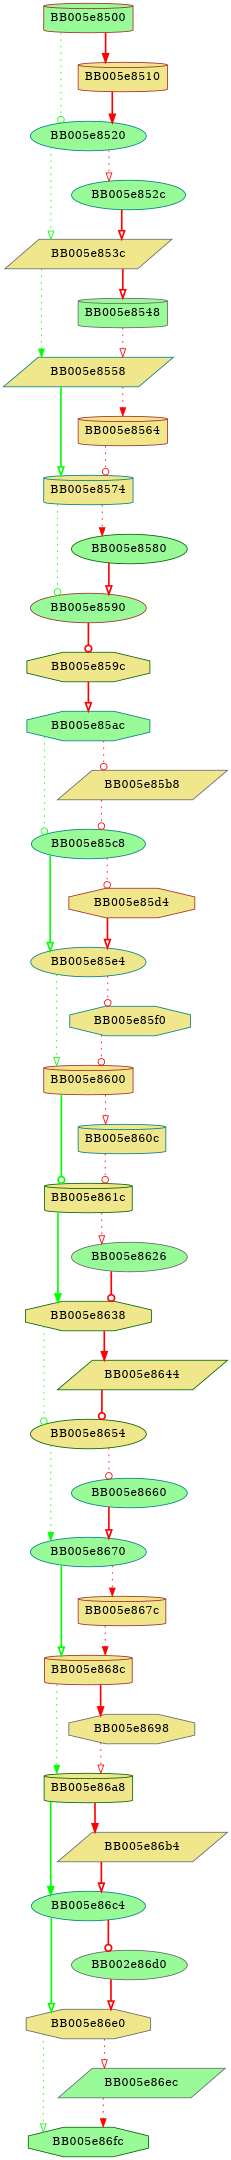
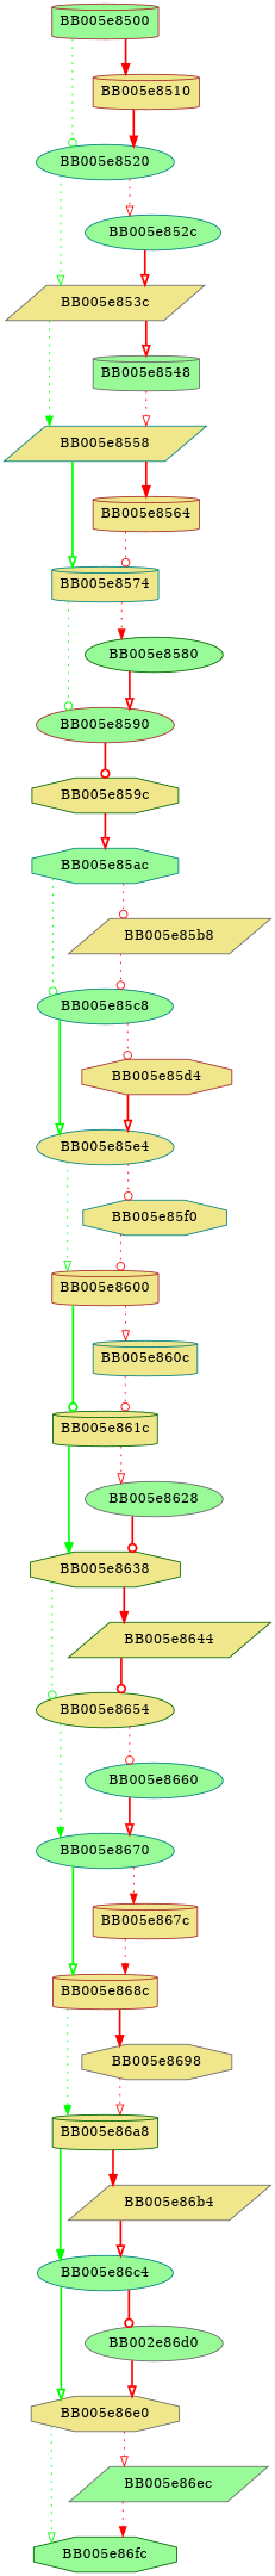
  digraph {
    splines=ortho
    node [color=teal fillcolor=khaki shape=ellipse style=filled]
    edge [arrowhead=onormal color=red style=dotted]
    BB005e8500 [color=brown fillcolor=palegreen shape=cylinder]
    BB005e8520 [fillcolor=palegreen]
    BB005e8510 [color=brown shape=cylinder]
    BB005e853c [color=gray40 shape=parallelogram]
    BB005e852c [fillcolor=palegreen]
    BB005e8558 [shape=parallelogram]
    BB005e8548 [color=gray40 fillcolor=palegreen shape=cylinder]
    BB005e8574 [shape=cylinder]
    BB005e8564 [color=brown shape=cylinder]
    BB005e8590 [color=brown fillcolor=palegreen]
    BB005e8580 [color=darkgreen fillcolor=palegreen]
    BB005e859c [color=darkgreen shape=octagon]
    BB005e85ac [fillcolor=palegreen shape=octagon]
    BB005e85c8 [fillcolor=palegreen]
    BB005e85b8 [color=gray40 shape=parallelogram]
    BB005e85e4
    BB005e85d4 [color=brown shape=octagon]
    BB005e8600 [color=brown shape=cylinder]
    BB005e85f0 [shape=octagon]
    BB005e861c [color=darkgreen shape=cylinder]
    BB005e860c [shape=cylinder]
    BB005e8638 [color=darkgreen shape=octagon]
-   BB005e8628 [color=gray40 fillcolor=palegreen label=BB005e8626]
+   BB005e8628 [color=gray40 fillcolor=palegreen]
    BB005e8654 [color=darkgreen]
    BB005e8644 [color=darkgreen shape=parallelogram]
    BB005e8670 [fillcolor=palegreen]
    BB005e8660 [fillcolor=palegreen]
    BB005e868c [color=brown shape=cylinder]
    BB005e867c [color=brown shape=cylinder]
    BB005e86a8 [color=darkgreen shape=cylinder]
    BB005e8698 [color=gray40 shape=octagon]
    BB005e86c4 [fillcolor=palegreen]
    BB005e86b4 [color=gray40 shape=parallelogram]
    BB005e86e0 [color=gray40 shape=octagon]
    n35 [color=gray40 fillcolor=palegreen label=BB002e86d0]
    BB005e86fc [color=darkgreen fillcolor=palegreen shape=octagon]
    BB005e86ec [color=gray40 fillcolor=palegreen shape=parallelogram]
    BB005e8500 -> BB005e8520 [arrowhead=odot color=green]
    BB005e8500 -> BB005e8510 [arrowhead=normal style=bold]
    BB005e8520 -> BB005e853c [color=green]
    BB005e8520 -> BB005e852c
    BB005e8510 -> BB005e8520 [arrowhead=normal style=bold]
    BB005e853c -> BB005e8558 [arrowhead=normal color=green]
    BB005e853c -> BB005e8548 [style=bold]
    BB005e852c -> BB005e853c [style=bold]
    BB005e8558 -> BB005e8574 [color=green style=bold]
-   BB005e8558 -> BB005e8564 [arrowhead=normal]
+   BB005e8558 -> BB005e8564 [arrowhead=normal style=bold]
    BB005e8548 -> BB005e8558
    BB005e8574 -> BB005e8590 [arrowhead=odot color=green]
    BB005e8574 -> BB005e8580 [arrowhead=normal]
    BB005e8564 -> BB005e8574 [arrowhead=odot]
    BB005e8590 -> BB005e859c [arrowhead=odot style=bold]
    BB005e8580 -> BB005e8590 [style=bold]
    BB005e859c -> BB005e85ac [style=bold]
    BB005e85ac -> BB005e85c8 [arrowhead=odot color=green]
    BB005e85ac -> BB005e85b8 [arrowhead=odot]
    BB005e85c8 -> BB005e85e4 [color=green style=bold]
    BB005e85c8 -> BB005e85d4 [arrowhead=odot]
    BB005e85b8 -> BB005e85c8 [arrowhead=odot]
    BB005e85e4 -> BB005e8600 [color=green]
    BB005e85e4 -> BB005e85f0 [arrowhead=odot]
    BB005e85d4 -> BB005e85e4 [style=bold]
    BB005e8600 -> BB005e861c [arrowhead=odot color=green style=bold]
    BB005e8600 -> BB005e860c
    BB005e85f0 -> BB005e8600 [arrowhead=odot]
    BB005e861c -> BB005e8638 [arrowhead=normal color=green style=bold]
    BB005e861c -> BB005e8628
    BB005e860c -> BB005e861c [arrowhead=odot]
    BB005e8638 -> BB005e8654 [arrowhead=odot color=green]
    BB005e8638 -> BB005e8644 [arrowhead=normal style=bold]
    BB005e8628 -> BB005e8638 [arrowhead=odot style=bold]
    BB005e8654 -> BB005e8670 [arrowhead=normal color=green]
    BB005e8654 -> BB005e8660 [arrowhead=odot]
    BB005e8644 -> BB005e8654 [arrowhead=odot style=bold]
    BB005e8670 -> BB005e868c [color=green style=bold]
    BB005e8670 -> BB005e867c [arrowhead=normal]
    BB005e8660 -> BB005e8670 [style=bold]
    BB005e868c -> BB005e86a8 [arrowhead=normal color=green]
    BB005e868c -> BB005e8698 [arrowhead=normal style=bold]
    BB005e867c -> BB005e868c [arrowhead=normal]
    BB005e86a8 -> BB005e86c4 [arrowhead=normal color=green style=bold]
    BB005e86a8 -> BB005e86b4 [arrowhead=normal style=bold]
    BB005e8698 -> BB005e86a8
    BB005e86c4 -> BB005e86e0 [color=green style=bold]
    BB005e86c4 -> n35 [arrowhead=odot style=bold]
    BB005e86b4 -> BB005e86c4 [style=bold]
    BB005e86e0 -> BB005e86fc [color=green]
    BB005e86e0 -> BB005e86ec
    n35 -> BB005e86e0 [style=bold]
    BB005e86ec -> BB005e86fc [arrowhead=normal]
  }
